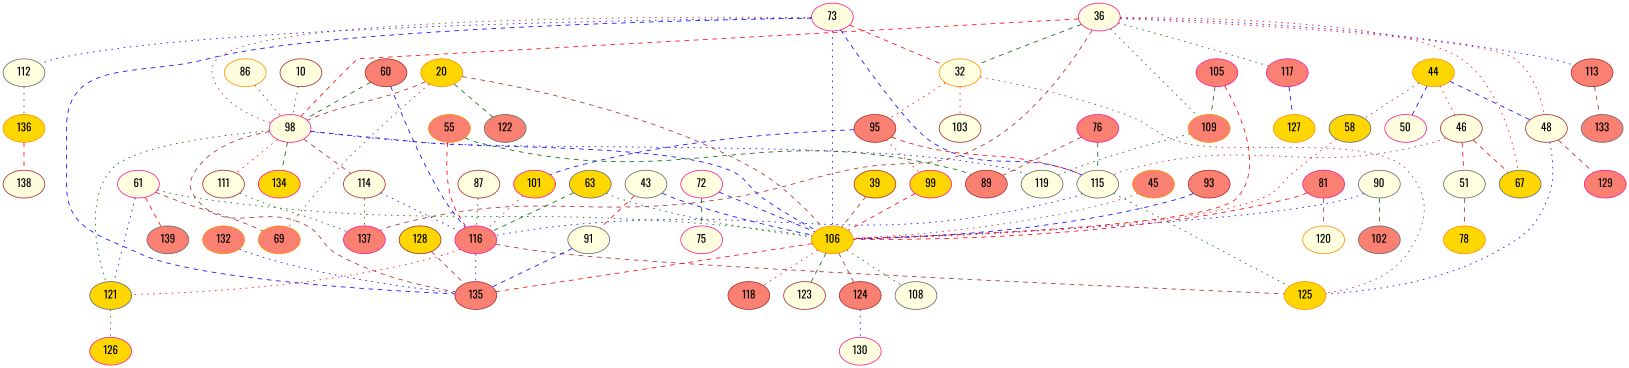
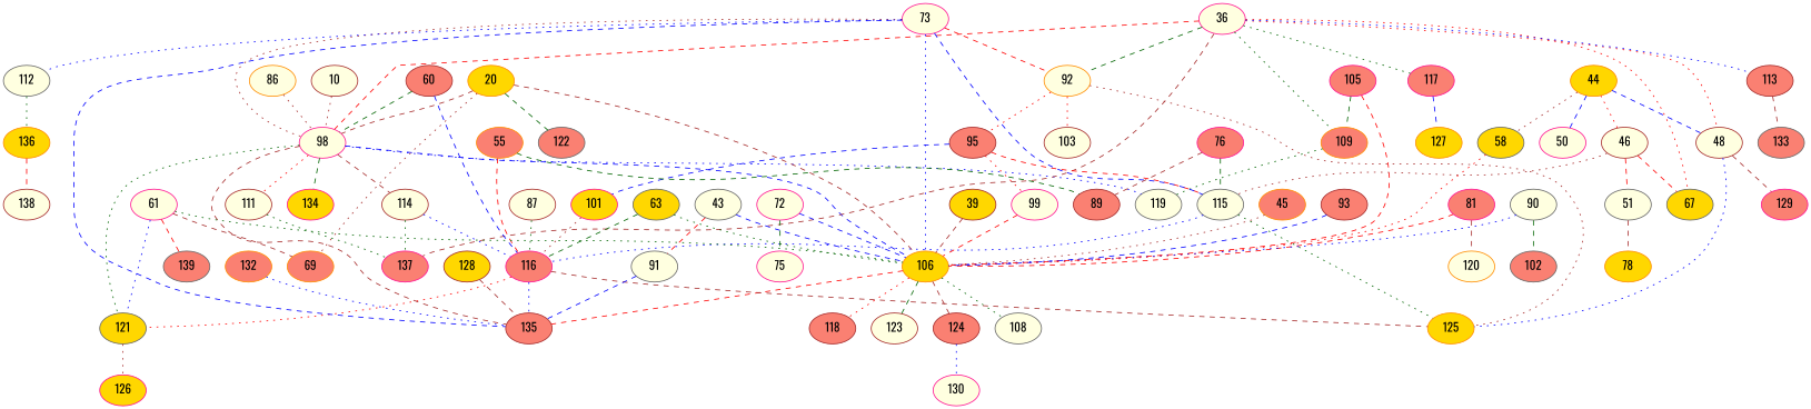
  graph {
    fontname=Oswald
    node [color=deeppink fillcolor=lightyellow fontname=Oswald style=filled]
    edge [color=brown fontname=Oswald style=dashed]
    98 [super="+32+25+82+4"]
    106 [color=darkorange fillcolor=gold super="+59+71+28+85"]
    121 [color=gray40 fillcolor=gold]
    135 [color=brown fillcolor=salmon super="+131+96"]
    111 [color=brown]
    114 [color=brown super="+94+83"]
    119 [color=gray40]
    134 [fillcolor=gold]
    10 [color=brown]
    20 [color=darkorange fillcolor=gold super="+16"]
    69 [color=darkorange fillcolor=salmon super="+19"]
    122 [color=gray40 fillcolor=salmon]
    108 [color=gray40]
    118 [color=brown fillcolor=salmon]
    123 [color=brown]
    124 [color=brown fillcolor=salmon]
    116 [fillcolor=salmon super="+21+42+49+22+56+84+41+53"]
    125 [color=darkorange fillcolor=gold super="+100+62+107+24+104"]
    36 [super="+7"]
    48 [color=brown super="+34"]
    n21 [color=gray40 fillcolor=gold label=67]
-   92 [color=darkorange super="+52+79+74" label=32]
+   92 [color=darkorange super="+52+79+74"]
    109 [color=darkorange fillcolor=salmon]
    113 [color=brown fillcolor=salmon super="+97"]
    117 [fillcolor=salmon super="+15"]
    137 [fillcolor=salmon super="+110"]
    129 [fillcolor=salmon]
    95 [color=brown fillcolor=salmon super="+80+77"]
    103 [color=brown]
    133 [color=gray40 fillcolor=salmon]
    127 [color=darkorange fillcolor=gold]
    39 [color=brown fillcolor=gold]
    43 [color=gray40]
    91 [color=gray40]
    44 [color=darkorange fillcolor=gold]
    46 [color=brown]
    50
    58 [color=gray40 fillcolor=gold]
    51 [color=gray40]
    115 [color=gray40 super="+70"]
    45 [color=darkorange fillcolor=salmon]
    78 [color=darkorange fillcolor=gold]
    55 [color=darkorange fillcolor=salmon]
    89 [color=brown fillcolor=salmon]
    60 [color=brown fillcolor=salmon]
    61
    139 [color=gray40 fillcolor=salmon]
    126 [fillcolor=gold]
    63 [color=gray40 fillcolor=gold]
    72 [super="+47"]
    75
    73 [super="+13+37"]
    112 [color=gray40]
    136 [color=darkorange fillcolor=gold]
    76 [fillcolor=salmon]
    81 [fillcolor=salmon]
    120 [color=darkorange]
    86 [color=darkorange]
    87 [color=brown]
    90 [color=gray40]
    102 [color=gray40 fillcolor=salmon]
-   99 [fillcolor=gold]
+   99
    101 [fillcolor=gold super="+66"]
    93 [color=brown fillcolor=salmon]
    105 [fillcolor=salmon super="+67+88"]
    130
    138 [color=brown]
    128 [color=brown fillcolor=gold]
    132 [color=darkorange fillcolor=salmon]
    98 -- 106 [color=blue weight=3]
    98 -- 121 [color=darkgreen style=dotted weight=2]
    98 -- 135 [weight=2]
    98 -- 111 [color=red style=dotted]
    98 -- 114
    98 -- 119 [color=blue style=dotted]
    98 -- 134 [color=darkgreen]
    106 -- 135 [color=red]
    106 -- 108 [color=darkgreen style=dotted]
    106 -- 118 [color=red style=dotted]
    106 -- 123 [color=darkgreen]
    106 -- 124
    121 -- 126 [style=dotted]
    111 -- 137 [color=darkgreen style=dotted]
    114 -- 116 [color=blue style=dotted]
    114 -- 137 [color=darkgreen style=dotted]
    10 -- 98 [style=dotted]
    20 -- 98 [weight=3]
    20 -- 106
    20 -- 69 [style=dotted]
    20 -- 122 [color=darkgreen]
    124 -- 130 [color=blue style=dotted]
    116 -- 121 [color=red style=dotted]
    116 -- 135 [color=blue style=dotted weight=4]
    116 -- 125
    36 -- 98 [color=red]
    36 -- 48 [color=red style=dotted]
    36 -- n21 [color=red style=dotted]
    36 -- 92 [color=darkgreen weight=2]
    36 -- 109 [color=darkgreen style=dotted]
    36 -- 113 [color=blue style=dotted]
    36 -- 117 [color=darkgreen style=dotted]
    36 -- 137 [weight=2]
    48 -- 125 [color=blue style=dotted]
    48 -- 129
    92 -- 125 [style=dotted]
    92 -- 95 [color=red style=dotted weight=2]
    92 -- 103 [color=red style=dotted]
    109 -- 119 [color=darkgreen style=dotted]
    113 -- 133
    117 -- 127 [color=blue]
    95 -- 115 [color=red]
    95 -- 99 [color=red style=dotted]
    95 -- 101 [color=blue]
    39 -- 106
    43 -- 106 [color=blue]
    43 -- 91 [color=red]
    91 -- 135 [color=blue]
    44 -- 48 [color=blue]
    44 -- 46 [color=red style=dotted]
    44 -- 50 [color=blue]
    44 -- 58 [style=dotted]
    46 -- n21 [color=red]
    46 -- 51 [color=red]
    46 -- 115 [style=dotted weight=2]
    58 -- 106 [color=red style=dotted]
    51 -- 78
    115 -- 116 [color=blue style=dotted]
    115 -- 125 [color=darkgreen style=dotted]
    45 -- 106 [style=dotted]
    55 -- 116 [color=red]
    55 -- 89 [color=darkgreen]
    60 -- 98 [color=darkgreen]
    60 -- 116 [color=blue]
    61 -- 106 [color=darkgreen style=dotted]
    61 -- 121 [color=blue style=dotted]
    61 -- 69
    61 -- 139 [color=red]
    63 -- 106 [color=darkgreen style=dotted]
    63 -- 116 [color=darkgreen]
    72 -- 106 [color=blue]
    72 -- 75 [color=darkgreen]
    73 -- 98 [style=dotted]
    73 -- 106 [color=blue style=dotted]
    73 -- 135 [color=blue]
    73 -- 92 [color=red]
    73 -- 115 [color=blue weight=2]
    73 -- 112 [color=blue style=dotted]
    112 -- 136 [color=darkgreen style=dotted]
    136 -- 138 [color=red]
    76 -- 115 [color=darkgreen weight=2]
    76 -- 89
    81 -- 106 [color=red]
    81 -- 120
    86 -- 98 [style=dotted]
    87 -- 116 [color=darkgreen style=dotted]
    90 -- 106 [color=blue style=dotted]
    90 -- 102 [color=darkgreen]
    99 -- 106 [color=red]
    101 -- 116 [style=dotted]
    93 -- 106 [color=blue]
    105 -- 106 [color=red weight=2]
    105 -- 109 [color=darkgreen weight=2]
    128 -- 135
    132 -- 135 [color=blue style=dotted]
  }
